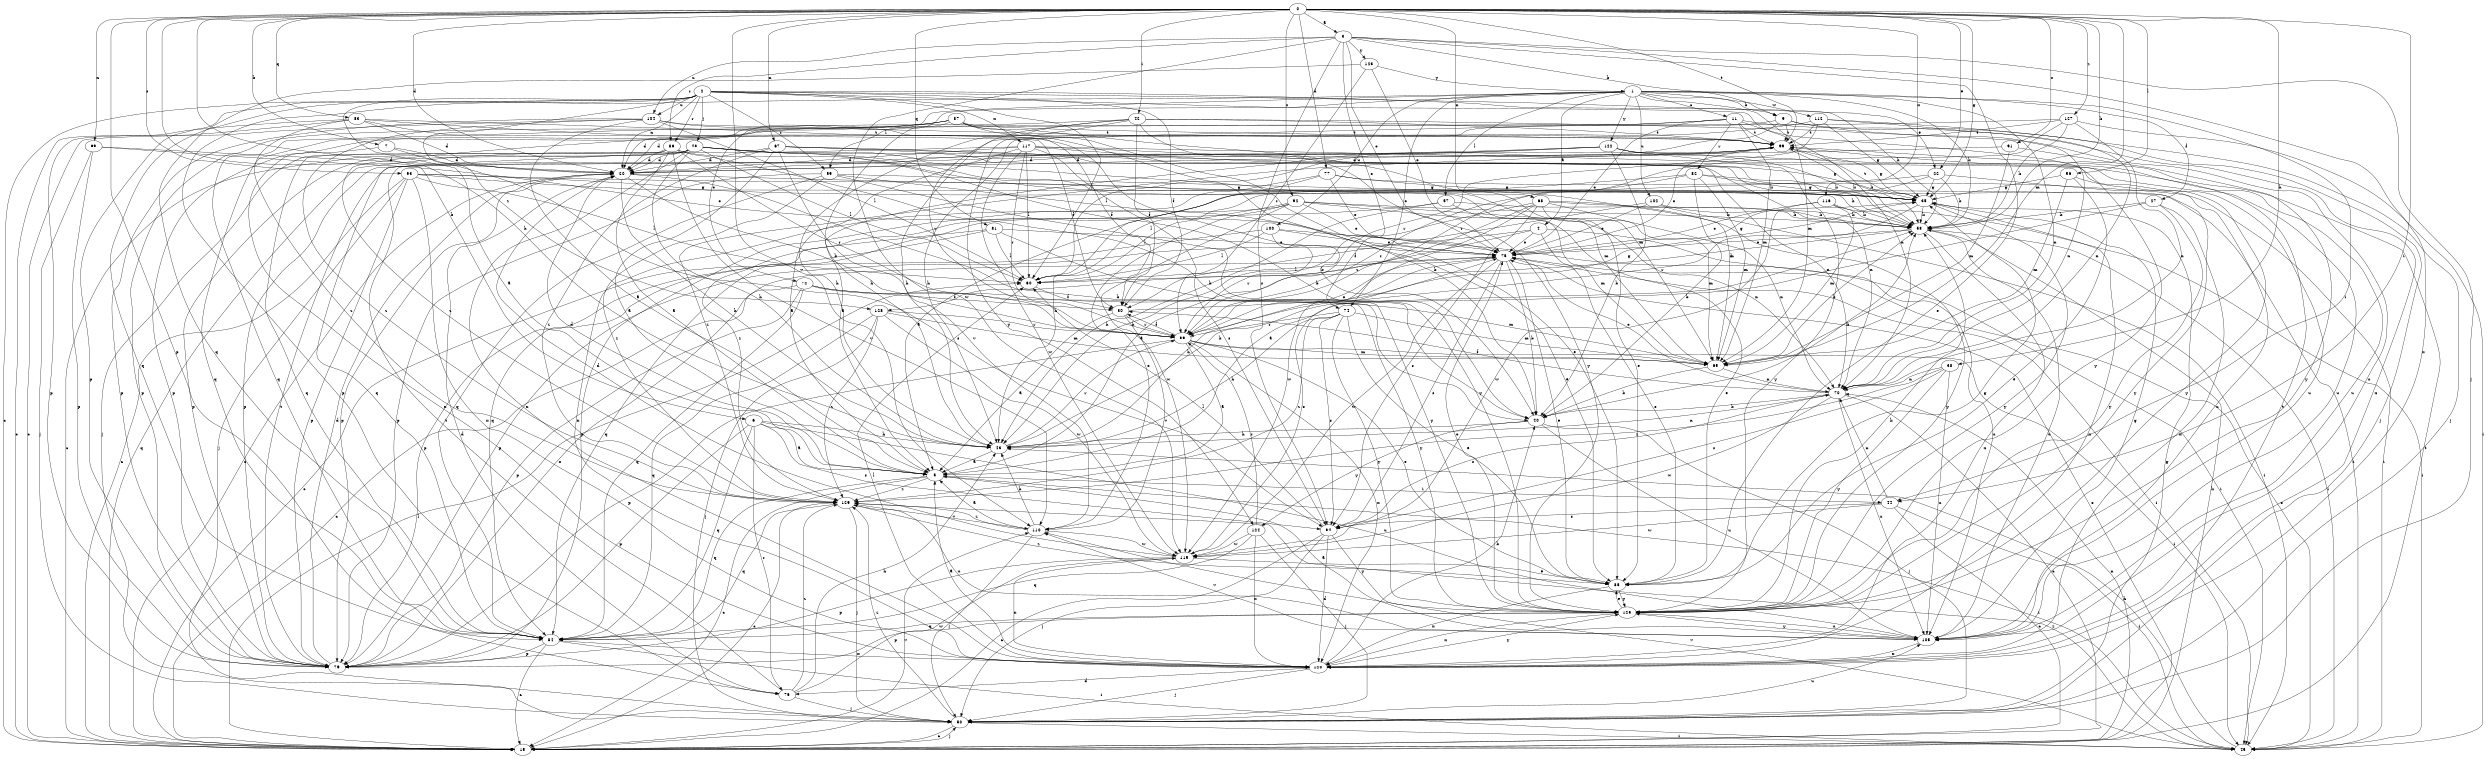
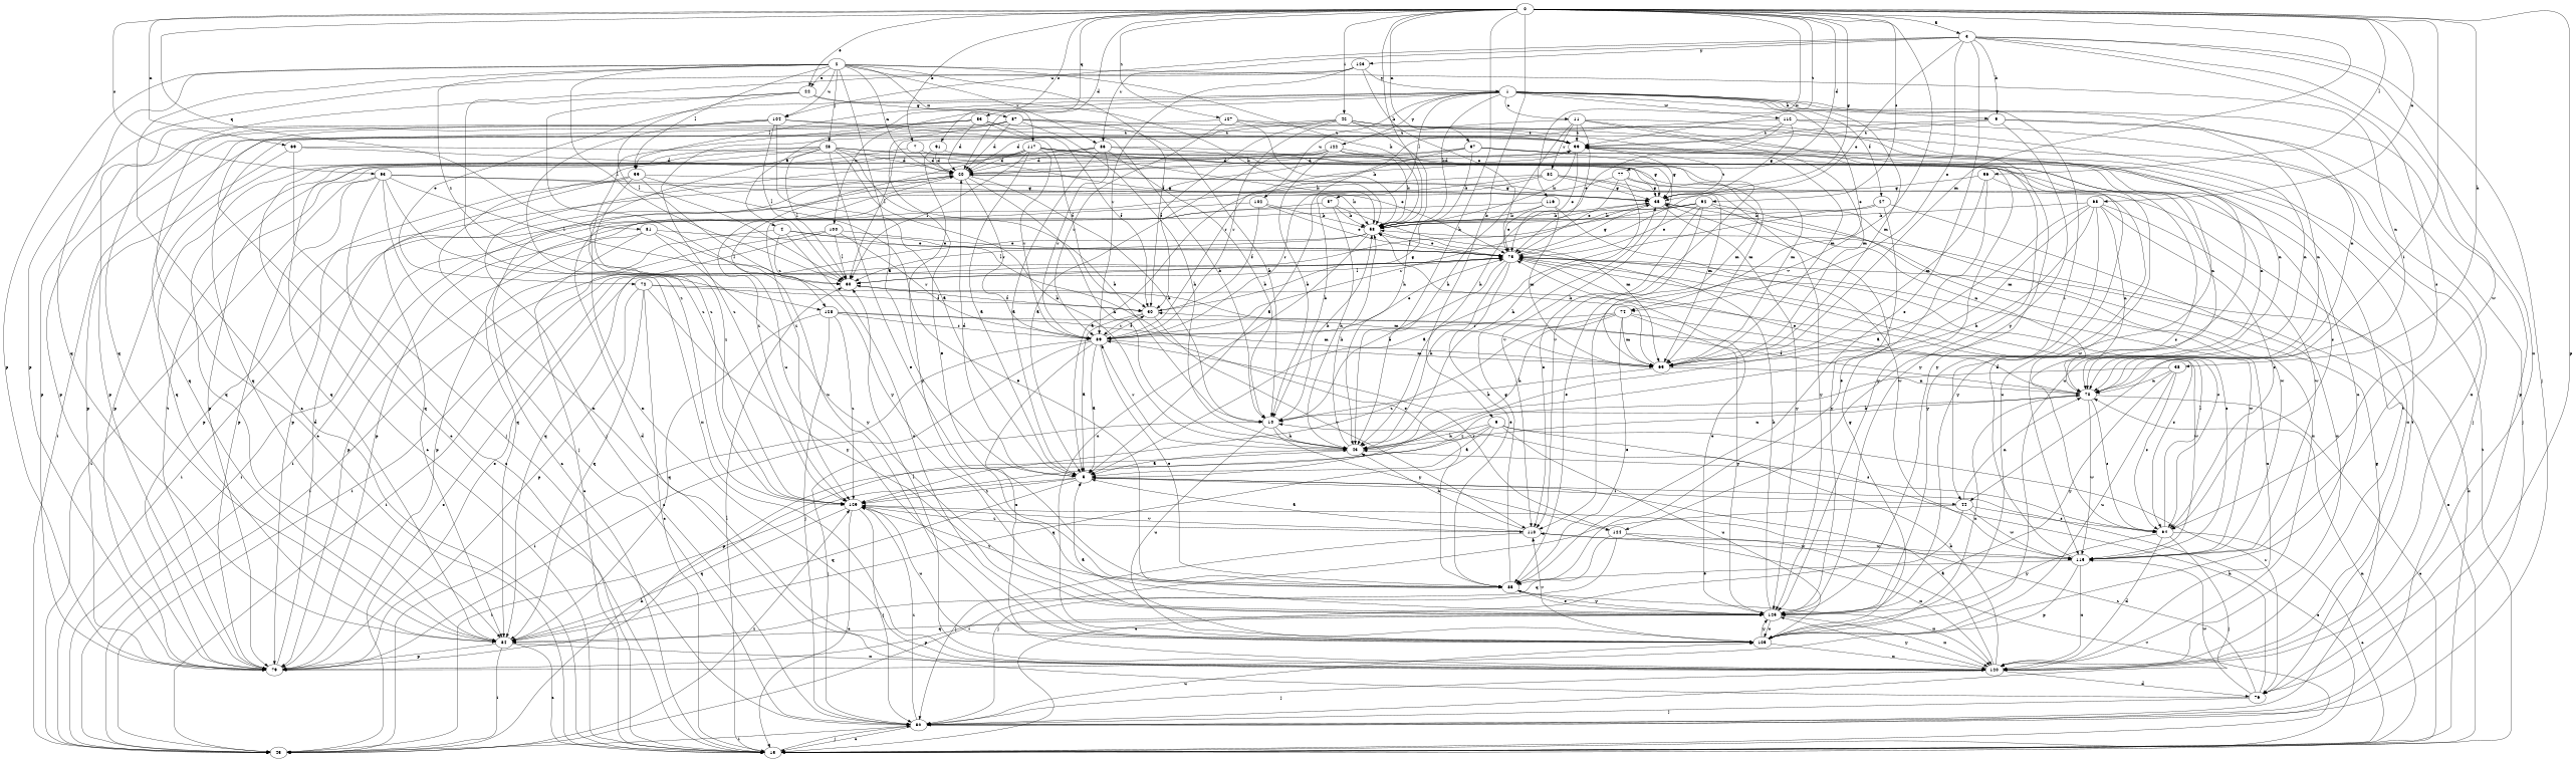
  strict digraph {
    fontname="DejaVu Serif"
    node [fontname="DejaVu Serif"]
    edge [fontname="DejaVu Serif"]
    0
    3
    6
    7
    n5 [label=77]
    20
    22
    35
    38
    n10 [label=43]
    42
    44
    n13 [label=58]
    56
    65
    67
    68
    69
    76
    81
    83
    91
    92
    93
    99
    110
    116
    127
    9
    74
    123
    86
    104
    n34 [label=85]
    50
    75
    94
    115
    120
    5
    79
    84
    105
    45
    15
-   10 [label=40]
+   10
    89
    60
    129
    125
    70
    30
    1
    4
    11
    27
    57
    59
    72
    100
    102
    112
    122
    128
    124
    n66 [label=82]
    2
    48
    117
    87
    0 -> 3 [label=a]
    0 -> 6 [label=b]
    0 -> 7 [label=b]
    0 -> n5 [label=d]
    0 -> 20 [label=d]
    0 -> 22 [label=e]
    0 -> 35 [label=g]
    0 -> 38 [label=h]
    0 -> n10 [label=h]
    0 -> 42 [label=i]
    0 -> 44 [label=i]
    0 -> n13 [label=k]
    0 -> 56 [label=l]
    0 -> 65 [label=m]
    0 -> 67 [label=n]
    0 -> 68 [label=n]
    0 -> 69 [label=n]
    0 -> 76 [label=p]
    0 -> 81 [label=q]
    0 -> 83 [label=q]
    0 -> 91 [label=s]
    0 -> 92 [label=s]
    0 -> 93 [label=s]
    0 -> 99 [label=t]
    0 -> 110 [label=v]
    0 -> 116 [label=x]
    0 -> 127 [label=z]
    3 -> 9 [label=b]
    3 -> 74 [label=o]
    3 -> 123 [label=y]
    3 -> 86 [label=r]
    3 -> 104 [label=u]
    3 -> n34 [label=e]
    3 -> 50 [label=j]
    3 -> 75 [label=o]
    3 -> 94 [label=s]
    3 -> 115 [label=w]
    3 -> 120 [label=x]
    6 -> n10 [label=h]
    6 -> 76 [label=r]
    6 -> 94 [label=s]
    6 -> 5 [label=a]
    6 -> 79 [label=p]
    6 -> 84 [label=q]
    6 -> 105 [label=u]
    7 -> 20 [label=d]
    7 -> 94 [label=s]
    7 -> 120 [label=x]
    n5 -> 35 [label=g]
    n5 -> n10 [label=h]
    n5 -> 75 [label=o]
    n5 -> 120 [label=x]
    n5 -> 45 [label=i]
    20 -> 35 [label=g]
    20 -> n10 [label=h]
    20 -> 79 [label=p]
    20 -> 15 [label=c]
    20 -> 10 [label=b]
-   20 -> 89 [label=b]
-   22 -> 35 [label=g]
+   20 -> 89 [label=r]
+   22 -> 87 [label=g]
    22 -> n13 [label=k]
    22 -> 105 [label=u]
    22 -> 60 [label=l]
    22 -> 129 [label=z]
    35 -> n13 [label=k]
    35 -> 99 [label=t]
    35 -> 120 [label=x]
    35 -> 89 [label=r]
    35 -> 125 [label=y]
    38 -> 94 [label=s]
    38 -> 105 [label=u]
    38 -> 129 [label=z]
    38 -> 125 [label=y]
    38 -> 70 [label=n]
    n10 -> n13 [label=k]
    n10 -> 5 [label=a]
    n10 -> 89 [label=r]
    n10 -> 70 [label=n]
    42 -> 20 [label=d]
    42 -> n10 [label=h]
    42 -> 99 [label=t]
    42 -> 84 [label=q]
    42 -> 105 [label=u]
    42 -> 89 [label=r]
    42 -> 125 [label=y]
    42 -> 30 [label=f]
    44 -> 94 [label=s]
    44 -> 115 [label=w]
    44 -> 45 [label=i]
    44 -> 15 [label=c]
    44 -> 70 [label=n]
    n13 -> 75 [label=o]
-   n13 -> 120 [label=x]
+   75 -> 120 [label=x]
    n13 -> 105 [label=u]
    n13 -> 45 [label=i]
    n13 -> 60 [label=l]
    56 -> 35 [label=g]
    56 -> 65 [label=m]
    56 -> n34 [label=e]
    56 -> 125 [label=y]
    65 -> n13 [label=k]
    65 -> 10 [label=b]
    65 -> 70 [label=n]
    67 -> 20 [label=d]
    67 -> n13 [label=k]
    67 -> 110 [label=v]
    67 -> 5 [label=a]
    67 -> 105 [label=u]
    67 -> 129 [label=z]
    67 -> 70 [label=n]
    68 -> n10 [label=h]
    68 -> n13 [label=k]
    68 -> 65 [label=m]
    68 -> 94 [label=s]
    68 -> 115 [label=w]
    68 -> 5 [label=a]
    68 -> 125 [label=y]
    68 -> 70 [label=n]
    69 -> 20 [label=d]
    69 -> 50 [label=j]
    69 -> 75 [label=o]
    69 -> 79 [label=p]
    76 -> 20 [label=d]
    76 -> n10 [label=h]
    76 -> 99 [label=t]
    76 -> 50 [label=j]
    76 -> 115 [label=w]
    76 -> 129 [label=z]
    81 -> 75 [label=o]
    81 -> 79 [label=p]
    81 -> 15 [label=c]
    81 -> 60 [label=l]
    81 -> 125 [label=y]
    83 -> 20 [label=d]
    83 -> 99 [label=t]
    83 -> 79 [label=p]
    83 -> 15 [label=c]
    83 -> 10 [label=b]
    83 -> 129 [label=z]
    83 -> 30 [label=f]
    91 -> 20 [label=d]
    91 -> 65 [label=m]
    91 -> 125 [label=y]
    92 -> n13 [label=k]
    92 -> 110 [label=o]
    92 -> n34 [label=e]
    92 -> 75 [label=o]
    92 -> 115 [label=w]
    92 -> 79 [label=p]
    92 -> 60 [label=l]
    92 -> 70 [label=n]
    93 -> 35 [label=g]
    93 -> n13 [label=k]
    93 -> 50 [label=j]
    93 -> 120 [label=x]
    93 -> 79 [label=p]
    93 -> 45 [label=i]
    93 -> 15 [label=c]
    93 -> 60 [label=l]
    99 -> 20 [label=d]
    99 -> 35 [label=g]
    99 -> n13 [label=k]
    99 -> 75 [label=o]
    99 -> 129 [label=z]
    110 -> n10 [label=h]
    110 -> 50 [label=j]
    110 -> 115 [label=w]
    110 -> 5 [label=a]
    110 -> 129 [label=z]
    116 -> n13 [label=k]
    116 -> 65 [label=m]
    116 -> 75 [label=o]
    116 -> 115 [label=w]
    116 -> 45 [label=i]
    127 -> n13 [label=k]
    127 -> 99 [label=t]
-   127 -> 79 [label=p]
+   123 -> 79 [label=p]
    127 -> 45 [label=i]
    127 -> 89 [label=r]
    127 -> 70 [label=n]
    9 -> 99 [label=t]
    9 -> 50 [label=j]
    9 -> 60 [label=l]
    9 -> 70 [label=n]
    9 -> 124 [label=y]
    74 -> n10 [label=h]
    74 -> 65 [label=m]
    74 -> n34 [label=e]
    74 -> 94 [label=s]
    74 -> 89 [label=r]
    74 -> 129 [label=z]
    74 -> 125 [label=y]
    123 -> 75 [label=o]
    123 -> 84 [label=q]
    123 -> 89 [label=r]
    123 -> 1 [label=y]
    86 -> 20 [label=d]
    86 -> 65 [label=m]
    86 -> 110 [label=v]
    86 -> 50 [label=j]
    86 -> 5 [label=a]
    86 -> 84 [label=q]
    86 -> 10 [label=b]
    86 -> 89 [label=r]
    104 -> 99 [label=t]
    104 -> 5 [label=a]
    104 -> 79 [label=p]
    104 -> 15 [label=c]
    104 -> 60 [label=l]
    104 -> 129 [label=z]
    104 -> 30 [label=f]
    n34 -> 35 [label=g]
    n34 -> 120 [label=x]
    n34 -> 129 [label=z]
    n34 -> 125 [label=y]
    50 -> 35 [label=g]
    50 -> 105 [label=u]
    50 -> 45 [label=i]
    50 -> 15 [label=c]
    50 -> 129 [label=z]
    75 -> 35 [label=g]
    75 -> n10 [label=h]
    75 -> n34 [label=e]
    75 -> 94 [label=s]
    75 -> 115 [label=w]
    75 -> 45 [label=i]
    75 -> 10 [label=b]
    75 -> 60 [label=l]
    94 -> 50 [label=j]
    94 -> 120 [label=d]
    94 -> 15 [label=c]
    94 -> 60 [label=l]
    94 -> 125 [label=y]
    115 -> 20 [label=d]
    115 -> n34 [label=e]
    115 -> 75 [label=o]
    115 -> 120 [label=x]
    115 -> 79 [label=p]
    120 -> 76 [label=d]
    120 -> 99 [label=t]
    120 -> 50 [label=j]
    120 -> 5 [label=a]
    120 -> 10 [label=b]
    120 -> 60 [label=l]
    120 -> 125 [label=y]
    5 -> 20 [label=d]
    5 -> 44 [label=i]
    5 -> 84 [label=q]
    5 -> 45 [label=i]
    5 -> 15 [label=c]
    5 -> 129 [label=z]
    79 -> 20 [label=d]
    79 -> 99 [label=t]
    79 -> 75 [label=o]
    84 -> 120 [label=x]
    84 -> 79 [label=p]
    84 -> 45 [label=i]
    84 -> 15 [label=c]
    105 -> 35 [label=g]
    105 -> 110 [label=v]
    105 -> 120 [label=x]
    105 -> 5 [label=a]
    105 -> 125 [label=y]
    45 -> n10 [label=h]
-   45 -> 110 [label=v]
    45 -> 75 [label=o]
    45 -> 129 [label=z]
    15 -> n13 [label=k]
    15 -> 99 [label=t]
    15 -> 110 [label=v]
    15 -> 50 [label=j]
    15 -> 75 [label=o]
    15 -> 60 [label=l]
    15 -> 70 [label=n]
    10 -> n10 [label=h]
    10 -> n13 [label=k]
    10 -> 50 [label=j]
    10 -> 105 [label=u]
    10 -> 124 [label=y]
    89 -> 65 [label=m]
    89 -> n34 [label=e]
    89 -> 75 [label=o]
    89 -> 120 [label=x]
    89 -> 5 [label=a]
-   89 -> 79 [label=p]
+   89 -> 79 [label=c]
    89 -> 45 [label=i]
    89 -> 30 [label=f]
    60 -> 30 [label=f]
    129 -> 110 [label=v]
    129 -> 50 [label=j]
    129 -> 84 [label=q]
    129 -> 105 [label=u]
    129 -> 15 [label=c]
    125 -> n13 [label=k]
    125 -> n34 [label=e]
    125 -> 75 [label=o]
    125 -> 120 [label=x]
    125 -> 79 [label=p]
    125 -> 84 [label=q]
    125 -> 105 [label=u]
    70 -> 75 [label=o]
    70 -> 94 [label=s]
    70 -> 115 [label=w]
    70 -> 105 [label=u]
    70 -> 15 [label=c]
    70 -> 10 [label=b]
    70 -> 30 [label=f]
    30 -> 35 [label=g]
    30 -> 110 [label=v]
    30 -> 5 [label=a]
    30 -> 89 [label=r]
    1 -> 44 [label=i]
    1 -> n13 [label=k]
    1 -> 65 [label=m]
    1 -> 76 [label=p]
    1 -> 9 [label=b]
    1 -> 74 [label=o]
    1 -> 70 [label=n]
    1 -> 4 [label=a]
    1 -> 11 [label=c]
    1 -> 27 [label=f]
    1 -> 57 [label=l]
    1 -> 59 [label=l]
    1 -> 72 [label=o]
    1 -> 100 [label=u]
    1 -> 102 [label=u]
    1 -> 112 [label=w]
    1 -> 122 [label=y]
    4 -> n34 [label=e]
    4 -> 75 [label=o]
    4 -> 79 [label=p]
    4 -> 105 [label=u]
    4 -> 128 [label=z]
    11 -> n10 [label=h]
    11 -> 65 [label=m]
    11 -> 99 [label=t]
    11 -> 75 [label=o]
    11 -> 120 [label=x]
    11 -> 129 [label=z]
    11 -> 125 [label=y]
    11 -> n66 [label=r]
    27 -> n13 [label=k]
    27 -> 120 [label=x]
    27 -> 5 [label=a]
    27 -> 125 [label=y]
    57 -> n10 [label=h]
    57 -> n13 [label=k]
    57 -> 65 [label=m]
    57 -> 84 [label=q]
    59 -> 35 [label=g]
    59 -> n34 [label=e]
    59 -> 79 [label=p]
    59 -> 84 [label=q]
    59 -> 129 [label=z]
    59 -> 125 [label=y]
    72 -> 65 [label=m]
    72 -> 79 [label=p]
    72 -> 84 [label=q]
    72 -> 15 [label=c]
    72 -> 125 [label=y]
    72 -> 30 [label=f]
    100 -> 75 [label=o]
    100 -> 84 [label=q]
    100 -> 45 [label=i]
    100 -> 89 [label=r]
    100 -> 60 [label=l]
    102 -> n13 [label=k]
    102 -> 75 [label=o]
    102 -> 45 [label=i]
    102 -> 30 [label=f]
    112 -> 35 [label=g]
    112 -> n10 [label=h]
    112 -> 99 [label=t]
    112 -> 50 [label=j]
    112 -> 89 [label=r]
    112 -> 70 [label=n]
    122 -> 20 [label=d]
    122 -> n13 [label=k]
    122 -> 5 [label=a]
    122 -> 79 [label=p]
    122 -> 105 [label=u]
    122 -> 10 [label=b]
    122 -> 125 [label=y]
    128 -> 65 [label=m]
    128 -> 50 [label=j]
    128 -> 115 [label=w]
    128 -> 84 [label=q]
    128 -> 89 [label=r]
    128 -> 129 [label=z]
    124 -> 50 [label=j]
    124 -> 115 [label=w]
    124 -> 120 [label=x]
    124 -> 84 [label=q]
    124 -> 89 [label=r]
    n66 -> 35 [label=g]
    n66 -> 65 [label=m]
    n66 -> 5 [label=a]
    n66 -> 10 [label=b]
    n66 -> 89 [label=r]
    n66 -> 125 [label=y]
    2 -> 20 [label=n]
    2 -> 22 [label=e]
    2 -> n13 [label=k]
    2 -> 86 [label=r]
    2 -> 104 [label=u]
    2 -> 5 [label=a]
    2 -> 79 [label=p]
    2 -> 84 [label=q]
    2 -> 15 [label=c]
    2 -> 60 [label=l]
    2 -> 70 [label=n]
    2 -> 30 [label=f]
-   2 -> 59 [label=r]
+   2 -> 59 [label=l]
    2 -> 128 [label=z]
    2 -> 48 [label=j]
    2 -> 117 [label=x]
    48 -> 20 [label=d]
    48 -> n10 [label=h]
    48 -> 65 [label=m]
    48 -> n34 [label=e]
    48 -> 120 [label=x]
    48 -> 79 [label=p]
    48 -> 84 [label=q]
    48 -> 15 [label=c]
    48 -> 10 [label=b]
    48 -> 60 [label=l]
    48 -> 70 [label=n]
    117 -> 20 [label=d]
    117 -> 35 [label=g]
    117 -> n13 [label=k]
    117 -> 94 [label=s]
    117 -> 115 [label=w]
    117 -> 5 [label=a]
-   117 -> 15 [label=q]
+   117 -> 84 [label=q]
    117 -> 105 [label=u]
    117 -> 89 [label=r]
    117 -> 60 [label=l]
    87 -> 20 [label=d]
    87 -> n10 [label=h]
    87 -> 65 [label=m]
    87 -> 99 [label=t]
    87 -> n34 [label=e]
    87 -> 79 [label=p]
    87 -> 84 [label=q]
    87 -> 10 [label=b]
  }
